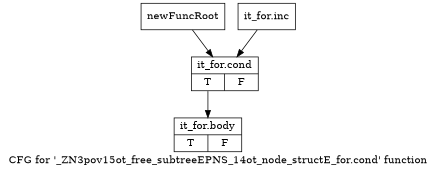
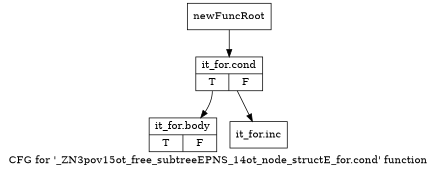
  digraph {
    label="CFG for '_ZN3pov15ot_free_subtreeEPNS_14ot_node_structE_for.cond' function"
    node [shape=record]
    n1 [label="{newFuncRoot}"]
    n2 [label="{it_for.cond|{<s0>T|<s1>F}}"]
    n3 [label="{it_for.body|{<s0>T|<s1>F}}"]
    n4 [label="{it_for.inc}"]
    n1 -> n2
    n2 -> n3 [tailport=s0]
-   n4 -> n2
+   n2 -> n4
  }
